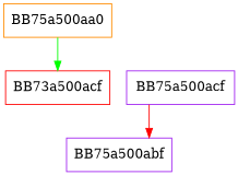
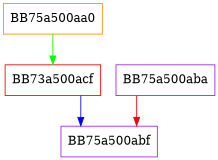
  digraph {
    splines=ortho
    node [color=purple shape=box]
    BB75a500aa0 [color=darkorange]
    n2 [color=red label=BB73a500acf]
    BB75a500abf
-   BB75a500aba [label=BB75a500acf]
+   BB75a500aba
    BB75a500aa0 -> n2 [color=green]
+   n2 -> BB75a500abf [color=blue]
    BB75a500aba -> BB75a500abf [color=red]
  }
